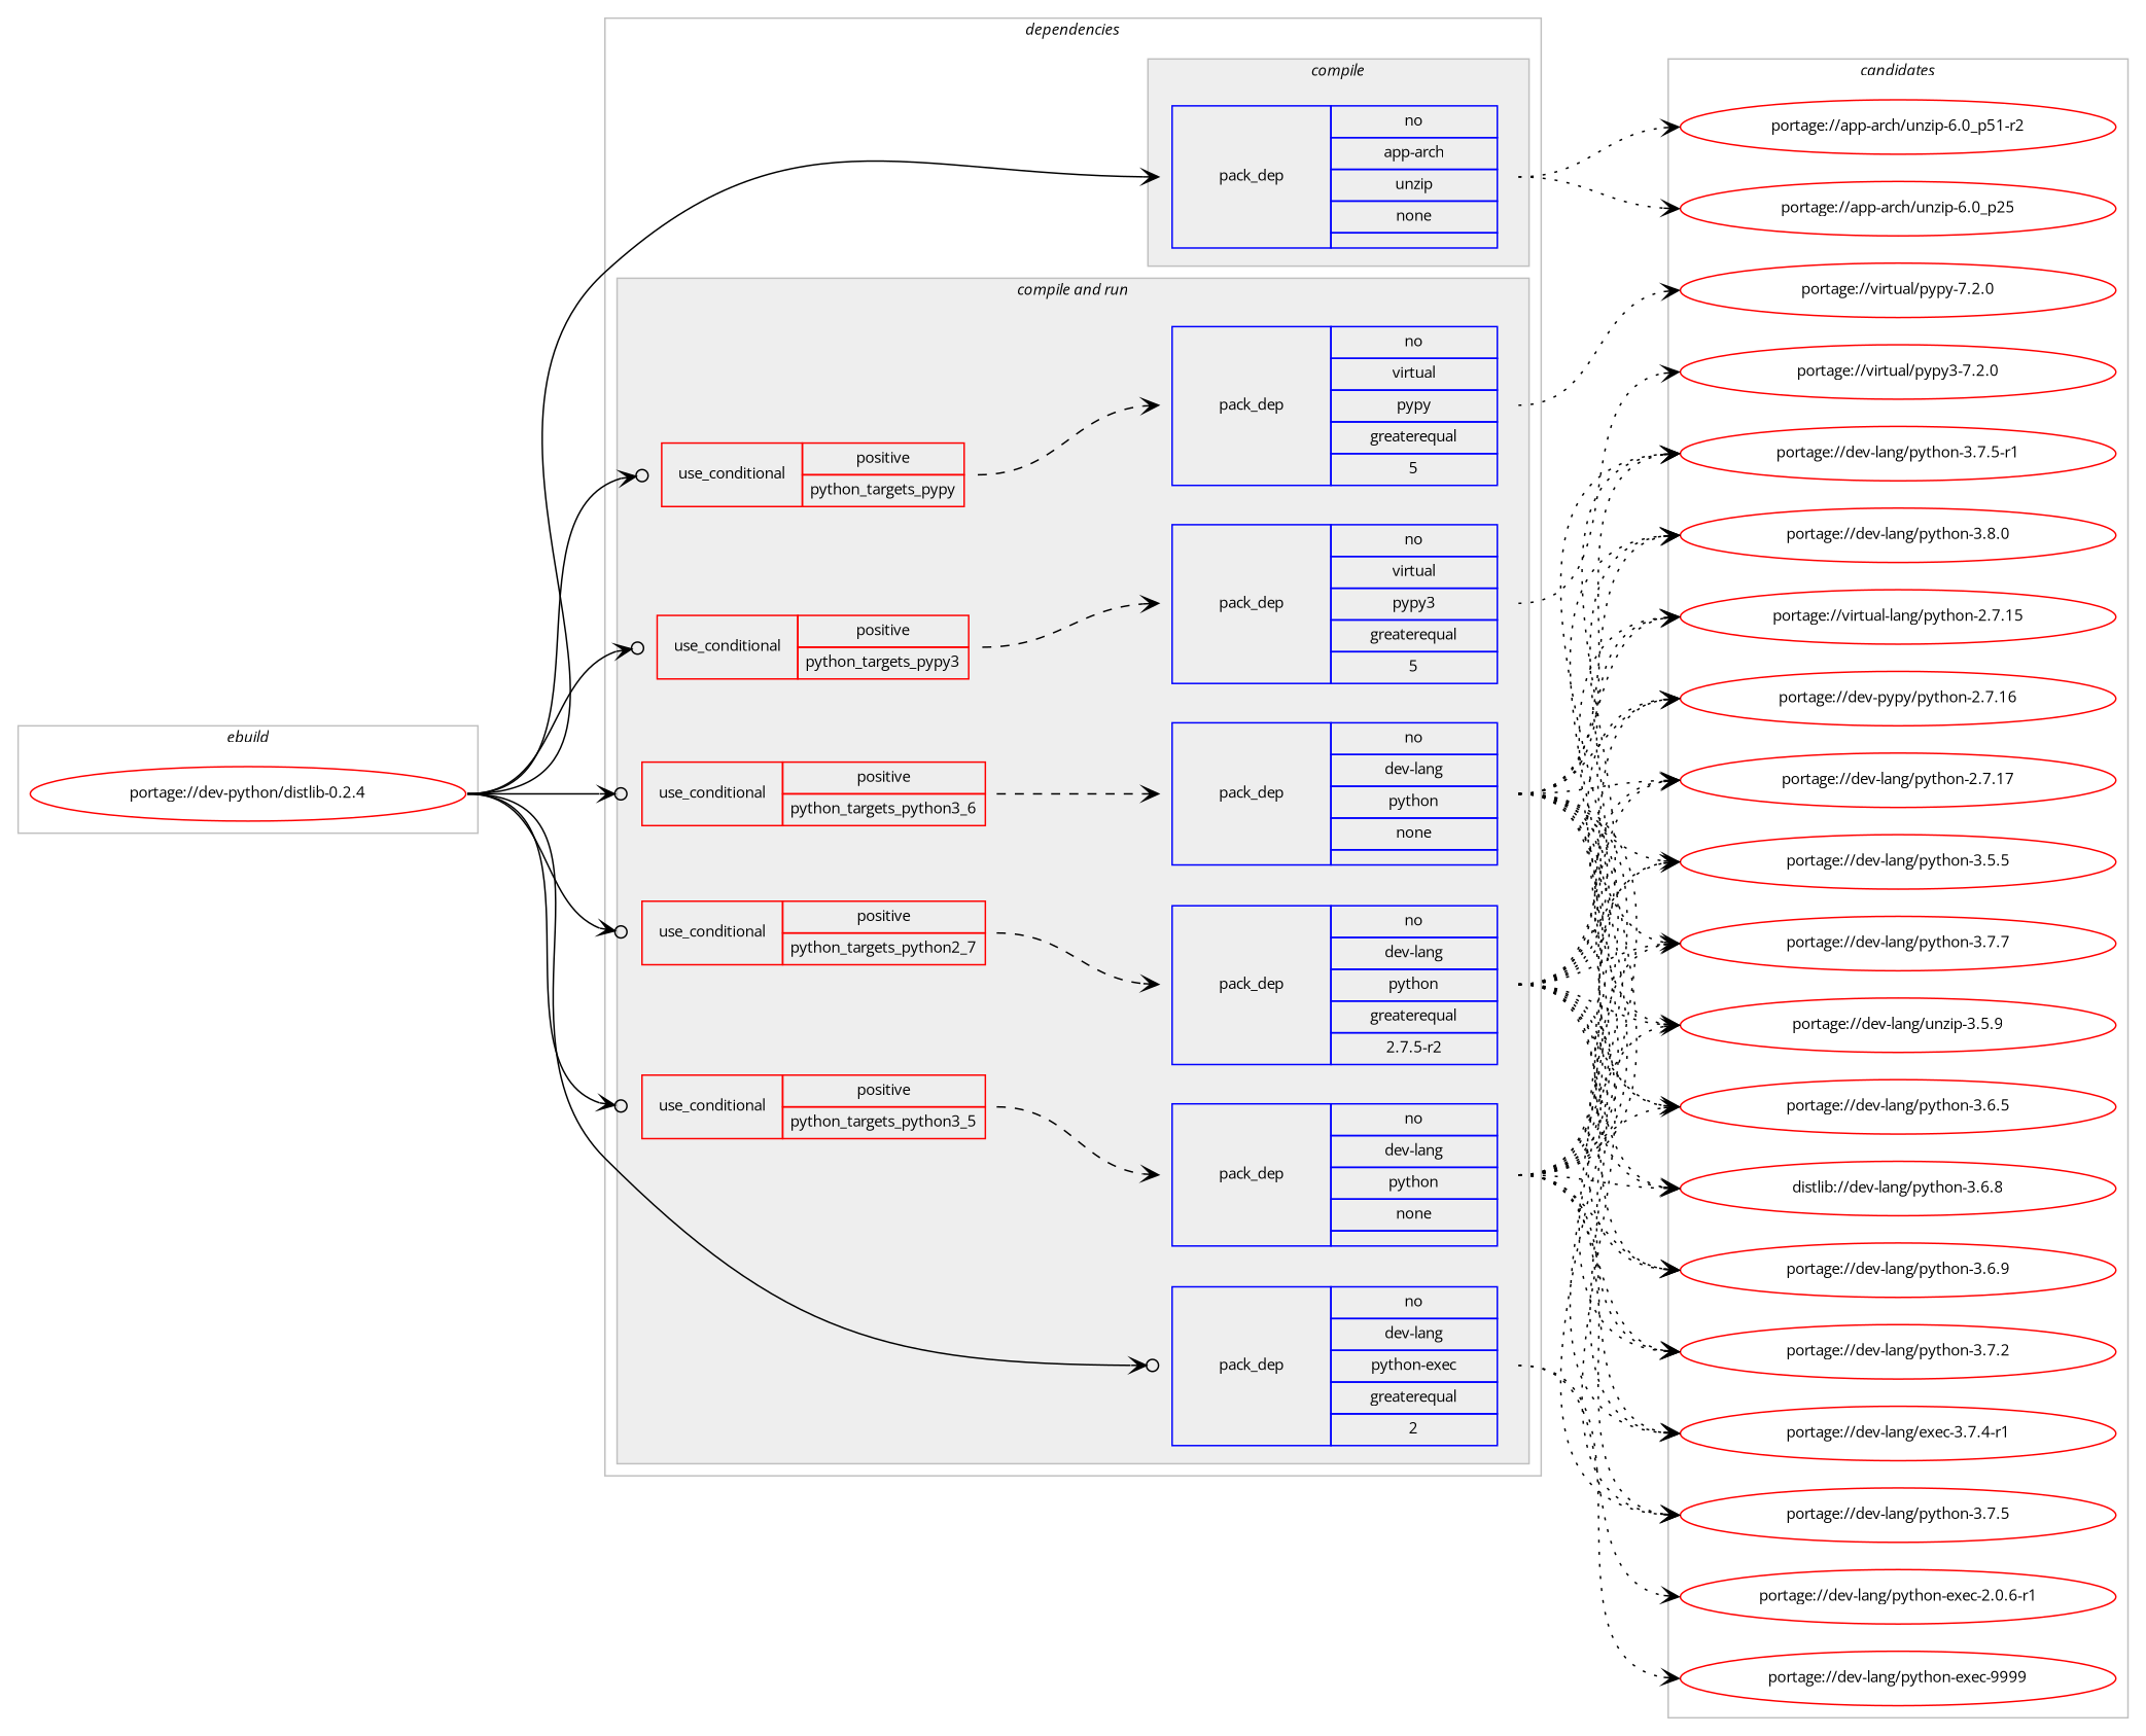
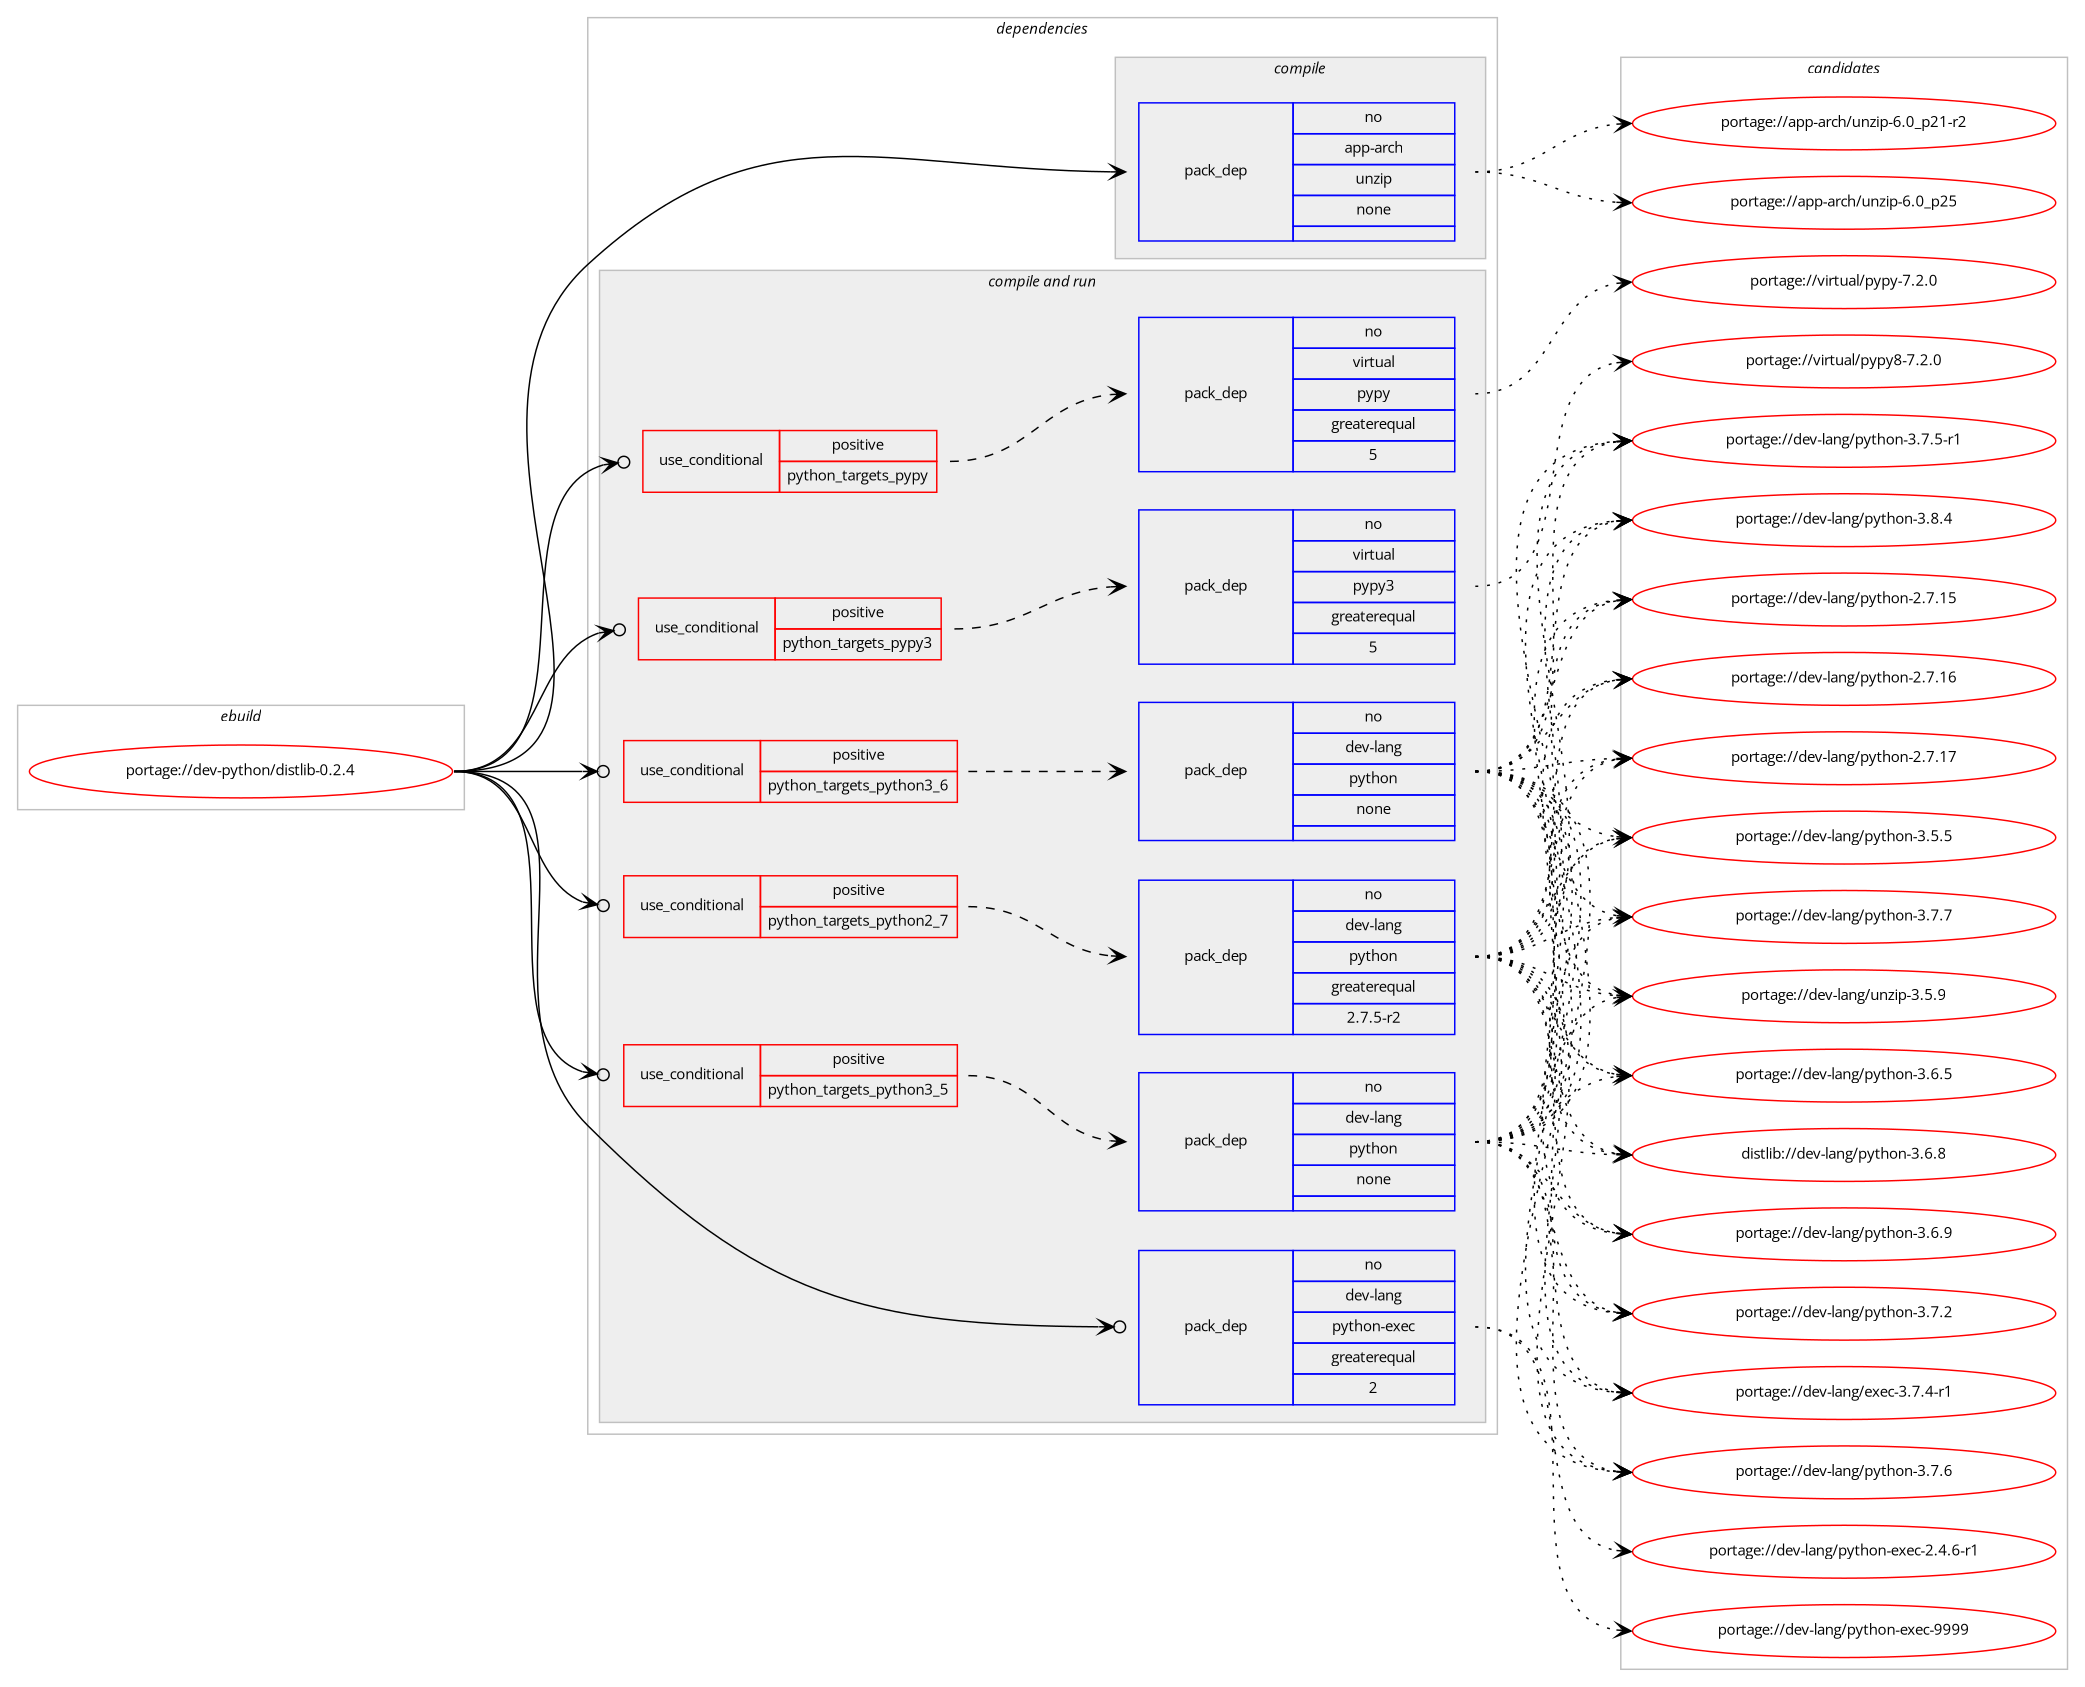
  digraph {
    compound=true
    concentrate=true
    fontname="Open Sans"
    fontsize=10
    newrank=true
    rankdir=LR
    ranksep=1.5
    node [color=red fontname="Open Sans" fontsize=10]
    edge [arrowhead=vee fontname="Open Sans" headport=w style=dotted tailport=e weight=100]
    n1 [label="portage://dev-python/distlib-0.2.4" width=4]
    n2 [color=blue label=<<TABLE BORDER="0" CELLBORDER="1" CELLSPACING="0" CELLPADDING="4" WIDTH="220"><TR><TD ROWSPAN="6" CELLPADDING="30">pack_dep</TD></TR><TR><TD WIDTH="110">no</TD></TR><TR><TD>app-arch</TD></TR><TR><TD>unzip</TD></TR><TR><TD>none</TD></TR><TR><TD></TD></TR></TABLE>> shape=none]
    n3 [color=blue label=<<TABLE BORDER="0" CELLBORDER="1" CELLSPACING="0" CELLPADDING="4" WIDTH="220"><TR><TD ROWSPAN="6" CELLPADDING="30">pack_dep</TD></TR><TR><TD WIDTH="110">no</TD></TR><TR><TD>virtual</TD></TR><TR><TD>pypy</TD></TR><TR><TD>greaterequal</TD></TR><TR><TD>5</TD></TR></TABLE>> shape=none]
    n4 [label=<<TABLE BORDER="0" CELLBORDER="1" CELLSPACING="0" CELLPADDING="4"><TR><TD ROWSPAN="3" CELLPADDING="10">use_conditional</TD></TR><TR><TD>positive</TD></TR><TR><TD>python_targets_pypy</TD></TR></TABLE>> shape=none]
    n5 [color=blue label=<<TABLE BORDER="0" CELLBORDER="1" CELLSPACING="0" CELLPADDING="4" WIDTH="220"><TR><TD ROWSPAN="6" CELLPADDING="30">pack_dep</TD></TR><TR><TD WIDTH="110">no</TD></TR><TR><TD>virtual</TD></TR><TR><TD>pypy3</TD></TR><TR><TD>greaterequal</TD></TR><TR><TD>5</TD></TR></TABLE>> shape=none]
    n6 [label=<<TABLE BORDER="0" CELLBORDER="1" CELLSPACING="0" CELLPADDING="4"><TR><TD ROWSPAN="3" CELLPADDING="10">use_conditional</TD></TR><TR><TD>positive</TD></TR><TR><TD>python_targets_pypy3</TD></TR></TABLE>> shape=none]
    n7 [color=blue label=<<TABLE BORDER="0" CELLBORDER="1" CELLSPACING="0" CELLPADDING="4" WIDTH="220"><TR><TD ROWSPAN="6" CELLPADDING="30">pack_dep</TD></TR><TR><TD WIDTH="110">no</TD></TR><TR><TD>dev-lang</TD></TR><TR><TD>python</TD></TR><TR><TD>greaterequal</TD></TR><TR><TD>2.7.5-r2</TD></TR></TABLE>> shape=none]
    n8 [label=<<TABLE BORDER="0" CELLBORDER="1" CELLSPACING="0" CELLPADDING="4"><TR><TD ROWSPAN="3" CELLPADDING="10">use_conditional</TD></TR><TR><TD>positive</TD></TR><TR><TD>python_targets_python2_7</TD></TR></TABLE>> shape=none]
    n9 [color=blue label=<<TABLE BORDER="0" CELLBORDER="1" CELLSPACING="0" CELLPADDING="4" WIDTH="220"><TR><TD ROWSPAN="6" CELLPADDING="30">pack_dep</TD></TR><TR><TD WIDTH="110">no</TD></TR><TR><TD>dev-lang</TD></TR><TR><TD>python</TD></TR><TR><TD>none</TD></TR><TR><TD></TD></TR></TABLE>> shape=none]
    n10 [label=<<TABLE BORDER="0" CELLBORDER="1" CELLSPACING="0" CELLPADDING="4"><TR><TD ROWSPAN="3" CELLPADDING="10">use_conditional</TD></TR><TR><TD>positive</TD></TR><TR><TD>python_targets_python3_5</TD></TR></TABLE>> shape=none]
    n11 [color=blue label=<<TABLE BORDER="0" CELLBORDER="1" CELLSPACING="0" CELLPADDING="4" WIDTH="220"><TR><TD ROWSPAN="6" CELLPADDING="30">pack_dep</TD></TR><TR><TD WIDTH="110">no</TD></TR><TR><TD>dev-lang</TD></TR><TR><TD>python</TD></TR><TR><TD>none</TD></TR><TR><TD></TD></TR></TABLE>> shape=none]
    n12 [label=<<TABLE BORDER="0" CELLBORDER="1" CELLSPACING="0" CELLPADDING="4"><TR><TD ROWSPAN="3" CELLPADDING="10">use_conditional</TD></TR><TR><TD>positive</TD></TR><TR><TD>python_targets_python3_6</TD></TR></TABLE>> shape=none]
    n13 [color=blue label=<<TABLE BORDER="0" CELLBORDER="1" CELLSPACING="0" CELLPADDING="4" WIDTH="220"><TR><TD ROWSPAN="6" CELLPADDING="30">pack_dep</TD></TR><TR><TD WIDTH="110">no</TD></TR><TR><TD>dev-lang</TD></TR><TR><TD>python-exec</TD></TR><TR><TD>greaterequal</TD></TR><TR><TD>2</TD></TR></TABLE>> shape=none]
-   n14 [label="portage://app-arch/unzip-6.0_p51-r2" width=4]
+   n14 [label="portage://app-arch/unzip-6.0_p21-r2" width=4]
    n15 [label="portage://app-arch/unzip-6.0_p25" width=4]
    n16 [label="portage://virtual/pypy-7.2.0" width=4]
-   n17 [label="portage://virtual/pypy3-7.2.0" width=4]
-   n18 [label="portage://virtual-lang/python-2.7.15" width=4]
-   n19 [label="portage://dev-pypy/python-2.7.16" width=4]
+   n17 [label="portage://virtual/pypy8-7.2.0" width=4]
+   n18 [label="portage://dev-lang/python-2.7.15" width=4]
+   n19 [label="portage://dev-lang/python-2.7.16" width=4]
    n20 [label="portage://dev-lang/python-2.7.17" width=4]
    n21 [label="portage://dev-lang/python-3.5.5" width=4]
    n22 [label="portage://dev-lang/python-3.7.7" width=4]
    n23 [label="portage://dev-lang/unzip-3.5.9" width=4]
    n24 [label="portage://dev-lang/python-3.6.5" width=4]
    n25 [label="distlib://dev-lang/python-3.6.8" width=4]
    n26 [label="portage://dev-lang/python-3.6.9" width=4]
    n27 [label="portage://dev-lang/python-3.7.2" width=4]
    n28 [label="portage://dev-lang/exec-3.7.4-r1" width=4]
-   n29 [label="portage://dev-lang/python-3.7.5" width=4]
+   n29 [label="portage://dev-lang/python-3.7.6" width=4]
    n30 [label="portage://dev-lang/python-3.7.5-r1" width=4]
-   n31 [label="portage://dev-lang/python-3.8.0" width=4]
-   n32 [label="portage://dev-lang/python-exec-2.0.6-r1" width=4]
+   n31 [label="portage://dev-lang/python-3.8.4" width=4]
+   n32 [label="portage://dev-lang/python-exec-2.4.6-r1" width=4]
    n33 [label="portage://dev-lang/python-exec-9999" width=4]
    subgraph cluster_1 {
      color=gray
      label=<<i>ebuild</i>>
      rank=same
      n1
    }
    subgraph cluster_2 {
      color=gray
      label=<<i>dependencies</i>>
      subgraph cluster_3 {
        color=gray
        fillcolor="#eeeeee"
        label=<<i>compile</i>>
        style=filled
        subgraph sub_4 {
          color=gray
          fillcolor="#eeeeee"
          label=<<i>compile</i>>
          style=filled
          n2
        }
      }
      subgraph cluster_5 {
        color=gray
        fillcolor="#eeeeee"
        label=<<i>compile and run</i>>
        style=filled
        subgraph sub_6 {
          color=gray
          fillcolor="#eeeeee"
          label=<<i>compile and run</i>>
          style=filled
          n4
          subgraph sub_7 {
            color=gray
            fillcolor="#eeeeee"
            label=<<i>compile and run</i>>
            style=filled
            n3
          }
        }
        subgraph sub_8 {
          color=gray
          fillcolor="#eeeeee"
          label=<<i>compile and run</i>>
          style=filled
          n6
          subgraph sub_9 {
            color=gray
            fillcolor="#eeeeee"
            label=<<i>compile and run</i>>
            style=filled
            n5
          }
        }
        subgraph sub_10 {
          color=gray
          fillcolor="#eeeeee"
          label=<<i>compile and run</i>>
          style=filled
          n8
          subgraph sub_11 {
            color=gray
            fillcolor="#eeeeee"
            label=<<i>compile and run</i>>
            style=filled
            n7
          }
        }
        subgraph sub_12 {
          color=gray
          fillcolor="#eeeeee"
          label=<<i>compile and run</i>>
          style=filled
          n10
          subgraph sub_13 {
            color=gray
            fillcolor="#eeeeee"
            label=<<i>compile and run</i>>
            style=filled
            n9
          }
        }
        subgraph sub_14 {
          color=gray
          fillcolor="#eeeeee"
          label=<<i>compile and run</i>>
          style=filled
          n12
          subgraph sub_15 {
            color=gray
            fillcolor="#eeeeee"
            label=<<i>compile and run</i>>
            style=filled
            n11
          }
        }
        subgraph sub_16 {
          color=gray
          fillcolor="#eeeeee"
          label=<<i>compile and run</i>>
          style=filled
          n13
        }
      }
      subgraph cluster_17 {
        color=gray
        fillcolor="#eeeeee"
        label=<<i>run</i>>
        style=filled
      }
    }
    subgraph cluster_18 {
      color=gray
      label=<<i>candidates</i>>
      rank=same
      subgraph sub_19 {
        color=black
        label=<<i>candidates</i>>
        nodesep=1
        rank=same
        n14
        n15
      }
      subgraph sub_20 {
        color=black
        label=<<i>candidates</i>>
        nodesep=1
        rank=same
        n16
      }
      subgraph sub_21 {
        color=black
        label=<<i>candidates</i>>
        nodesep=1
        rank=same
        n17
      }
      subgraph sub_22 {
        color=black
        label=<<i>candidates</i>>
        nodesep=1
        rank=same
        n18
        n19
        n20
        n21
        n22
        n23
        n24
        n25
        n26
        n27
        n28
        n29
        n30
        n31
      }
      subgraph sub_23 {
        color=black
        label=<<i>candidates</i>>
        nodesep=1
        rank=same
        n18
        n19
        n20
        n21
        n22
        n23
        n24
        n25
        n26
        n27
        n28
        n29
        n30
        n31
      }
      subgraph sub_24 {
        color=black
        label=<<i>candidates</i>>
        nodesep=1
        rank=same
        n18
        n19
        n20
        n21
        n22
        n23
        n24
        n25
        n26
        n27
        n28
        n29
        n30
        n31
      }
      subgraph sub_25 {
        color=black
        label=<<i>candidates</i>>
        nodesep=1
        rank=same
        n32
        n33
      }
    }
    n1 -> n2 [style=solid weight=20]
    n1 -> n4 [arrowhead=odotvee style=solid weight=20]
    n1 -> n6 [arrowhead=odotvee style=solid weight=20]
    n1 -> n8 [arrowhead=odotvee style=solid weight=20]
    n1 -> n10 [arrowhead=odotvee style=solid weight=20]
    n1 -> n12 [arrowhead=odotvee style=solid weight=20]
    n1 -> n13 [arrowhead=odotvee style=solid weight=20]
    n2 -> n14
    n2 -> n15
    n3 -> n16
    n4 -> n3 [style=dashed weight=20]
    n5 -> n17
    n6 -> n5 [style=dashed weight=20]
    n7 -> n18
    n7 -> n19
    n7 -> n20
    n7 -> n21
    n7 -> n22
    n7 -> n23
    n7 -> n24
    n7 -> n25
    n7 -> n26
    n7 -> n27
    n7 -> n28
    n7 -> n29
    n7 -> n30
    n7 -> n31
    n8 -> n7 [style=dashed weight=20]
    n9 -> n18
    n9 -> n19
    n9 -> n20
    n9 -> n21
    n9 -> n22
    n9 -> n23
    n9 -> n24
    n9 -> n25
    n9 -> n26
    n9 -> n27
    n9 -> n28
    n9 -> n29
    n9 -> n30
    n9 -> n31
    n10 -> n9 [style=dashed weight=20]
    n11 -> n18
    n11 -> n19
    n11 -> n20
    n11 -> n21
    n11 -> n22
    n11 -> n23
    n11 -> n24
    n11 -> n25
    n11 -> n26
    n11 -> n27
    n11 -> n28
    n11 -> n29
    n11 -> n30
    n11 -> n31
    n12 -> n11 [style=dashed weight=20]
    n13 -> n32
    n13 -> n33
  }
